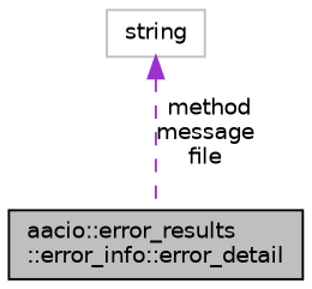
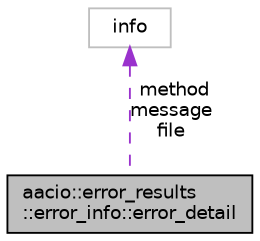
  digraph {
    node [fontname=Helvetica fontsize=10 shape=record style=filled]
    n1 [color=black fillcolor=grey75 fontcolor=black height=0.2 label="aacio::error_results\l::error_info::error_detail" width=0.4]
-   n2 [color=grey75 fillcolor=white height=0.2 label=string width=0.4]
+   n2 [color=grey75 fillcolor=white height=0.2 label=info width=0.4]
    n2 -> n1 [color=darkorchid3 dir=back fontname=Helvetica fontsize=10 label=" method\nmessage\nfile" labelfontname=Helvetica labelfontsize=10 style=dashed]
  }
